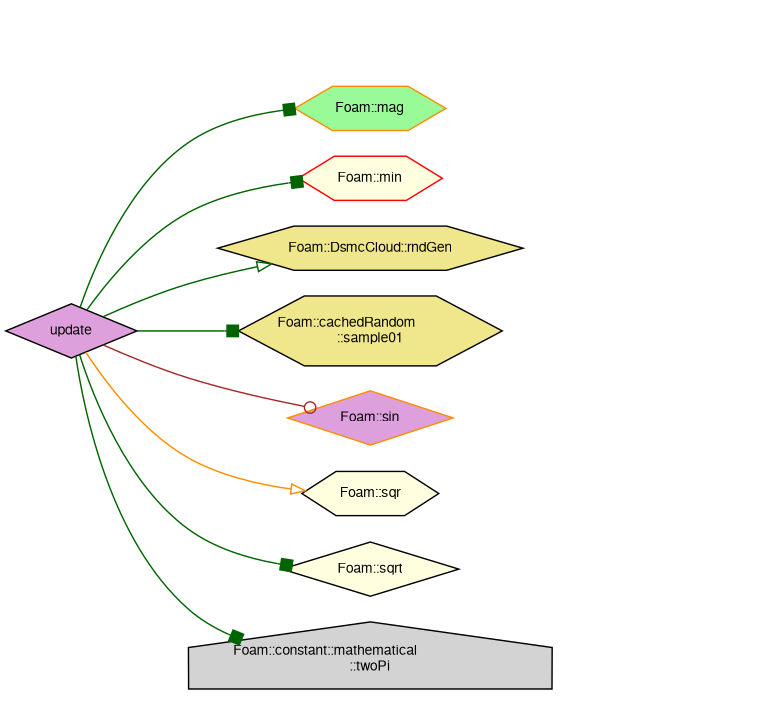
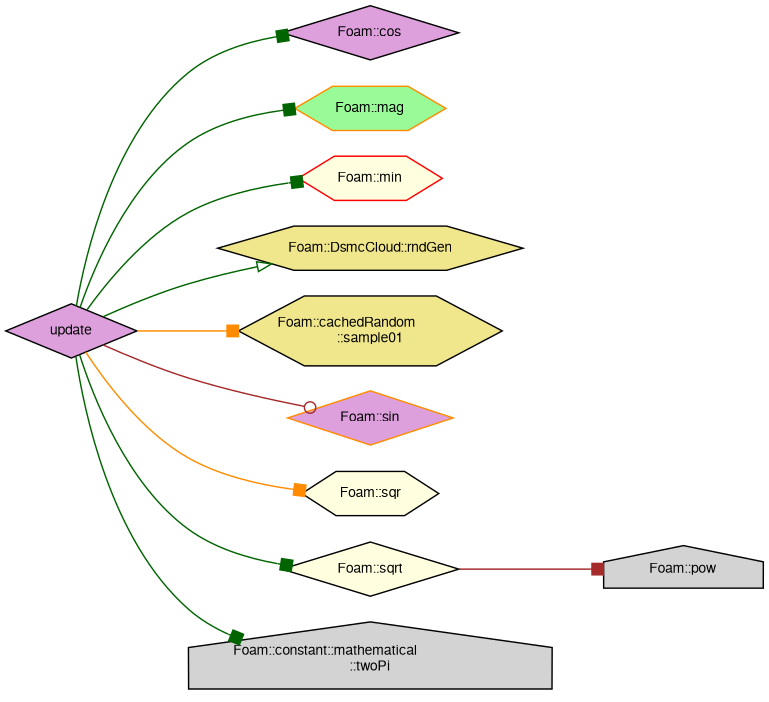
  digraph {
    rankdir=LR
    node [color=black fillcolor=plum fontname=FreeSans fontsize=10 shape=hexagon style=filled]
    edge [arrowhead=box color=darkgreen fontname=FreeSans fontsize=10 labelfontname=FreeSans labelfontsize=10 style=solid]
    n1 [fontcolor=black height=0.2 label=update shape=diamond width=0.4]
+   n2 [height=0.2 label="Foam::cos" shape=diamond width=0.4]
    n3 [color=darkorange fillcolor=palegreen height=0.2 label="Foam::mag" width=0.4]
    n4 [color=red fillcolor=lightyellow height=0.2 label="Foam::min" width=0.4]
    n5 [fillcolor=khaki height=0.2 label="Foam::DsmcCloud::rndGen" width=0.4]
    n6 [fillcolor=khaki height=0.2 label="Foam::cachedRandom\l::sample01" width=0.4]
    n7 [color=darkorange height=0.2 label="Foam::sin" shape=diamond width=0.4]
    n8 [fillcolor=lightyellow height=0.2 label="Foam::sqr" width=0.4]
    n9 [fillcolor=lightyellow height=0.2 label="Foam::sqrt" shape=diamond width=0.4]
    n10 [fillcolor=lightgrey height=0.2 label="Foam::constant::mathematical\l::twoPi" shape=house width=0.4]
+   n11 [fillcolor=lightgrey height=0.2 label="Foam::pow" shape=house width=0.4]
+   n1 -> n2
    n1 -> n3
    n1 -> n4
    n1 -> n5 [arrowhead=onormal]
-   n1 -> n6
+   n1 -> n6 [color=darkorange]
    n1 -> n7 [arrowhead=odot color=brown]
-   n1 -> n8 [arrowhead=onormal color=darkorange]
+   n1 -> n8 [color=darkorange]
    n1 -> n9
    n1 -> n10
+   n9 -> n11 [color=brown]
  }
